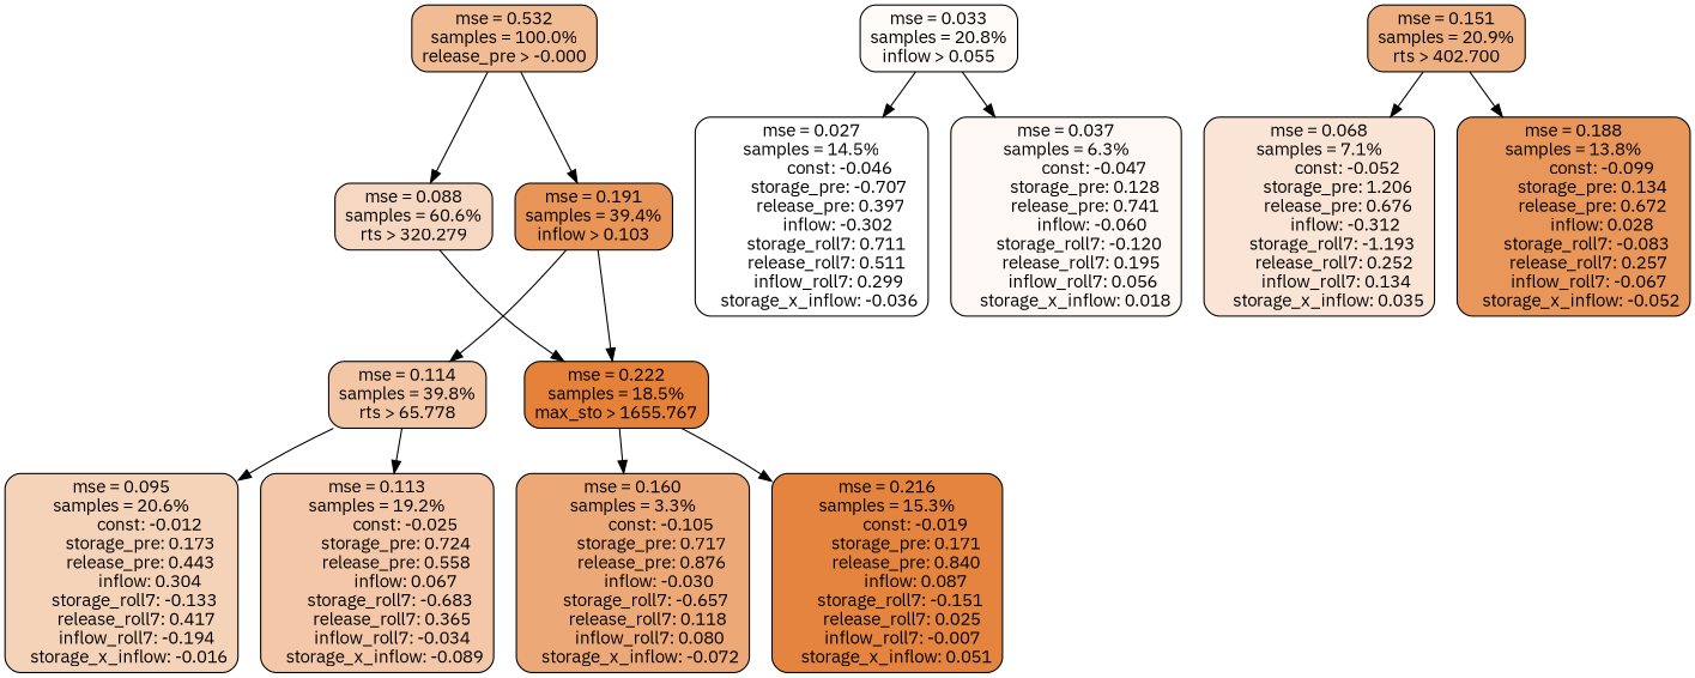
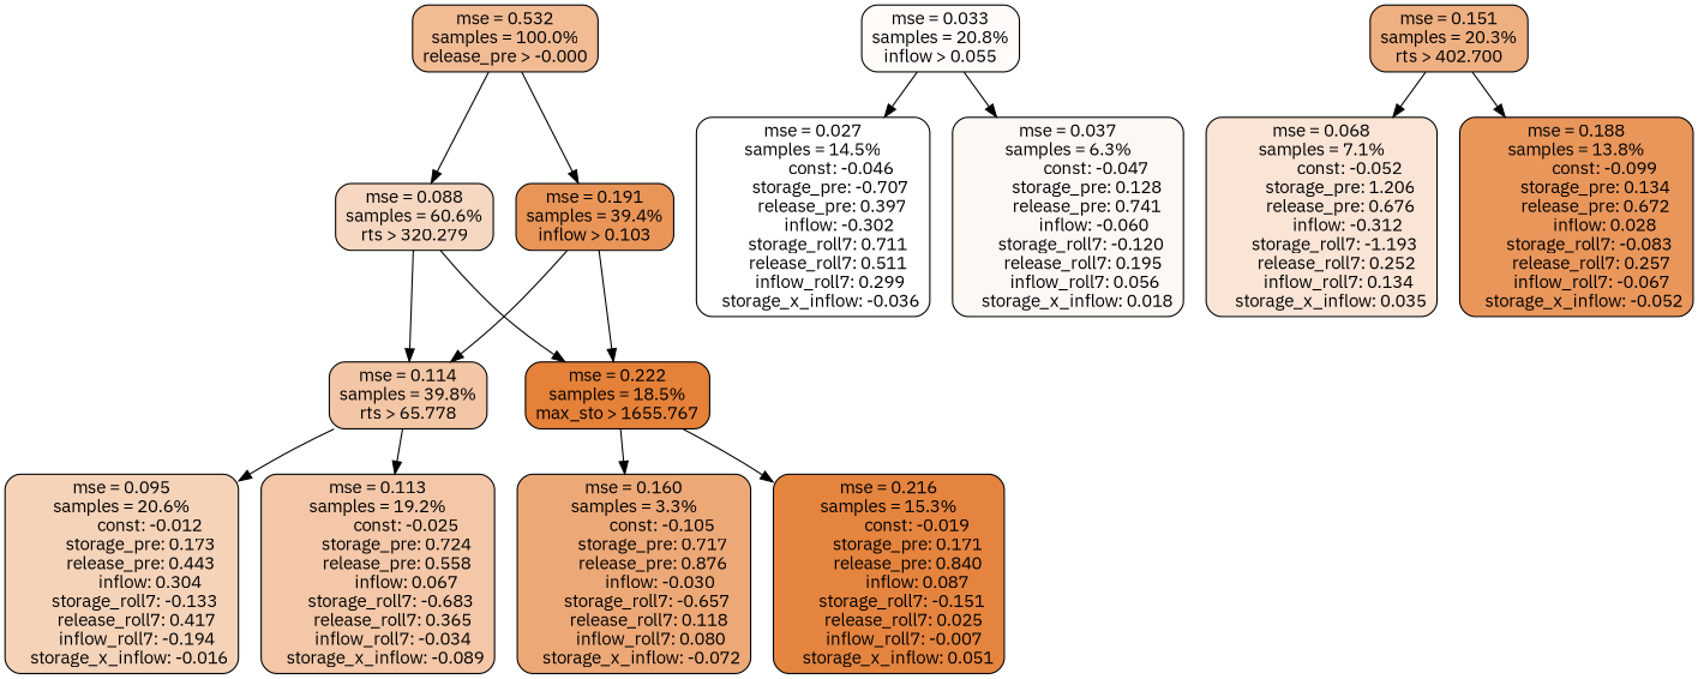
  digraph {
    fontname="IBM Plex Sans"
    node [color=black fontname="IBM Plex Sans" shape=rectangle style="filled, rounded"]
    edge [fontname="IBM Plex Sans"]
    n1 [fillcolor="#f1bb94" label="mse = 0.532\nsamples = 100.0%\nrelease_pre > -0.000"]
    n2 [fillcolor="#f6d7c1" label="mse = 0.088\nsamples = 60.6%\nrts > 320.279"]
    n3 [fillcolor="#e99558" label="mse = 0.191\nsamples = 39.4%\ninflow > 0.103"]
    n4 [fillcolor="#f3c6a6" label="mse = 0.114\nsamples = 39.8%\nrts > 65.778"]
    n5 [fillcolor="#e58139" label="mse = 0.222\nsamples = 18.5%\nmax_sto > 1655.767"]
    n6 [fillcolor="#fefbf9" label="mse = 0.033\nsamples = 20.8%\ninflow > 0.055"]
    n7 [fillcolor="#ffffff" label="mse = 0.027\nsamples = 14.5%\n               const: -0.046\n         storage_pre: -0.707\n          release_pre: 0.397\n              inflow: -0.302\n        storage_roll7: 0.711\n        release_roll7: 0.511\n         inflow_roll7: 0.299\n    storage_x_inflow: -0.036"]
    n8 [fillcolor="#fdf8f4" label="mse = 0.037\nsamples = 6.3%\n               const: -0.047\n          storage_pre: 0.128\n          release_pre: 0.741\n              inflow: -0.060\n       storage_roll7: -0.120\n        release_roll7: 0.195\n         inflow_roll7: 0.056\n     storage_x_inflow: 0.018"]
    n9 [fillcolor="#f5d3b9" label="mse = 0.095\nsamples = 20.6%\n               const: -0.012\n          storage_pre: 0.173\n          release_pre: 0.443\n               inflow: 0.304\n       storage_roll7: -0.133\n        release_roll7: 0.417\n        inflow_roll7: -0.194\n    storage_x_inflow: -0.016"]
    n10 [fillcolor="#f3c7a7" label="mse = 0.113\nsamples = 19.2%\n               const: -0.025\n          storage_pre: 0.724\n          release_pre: 0.558\n               inflow: 0.067\n       storage_roll7: -0.683\n        release_roll7: 0.365\n        inflow_roll7: -0.034\n    storage_x_inflow: -0.089"]
-   n11 [fillcolor="#eeaf81" label="mse = 0.151\nsamples = 20.9%\nrts > 402.700"]
+   n11 [fillcolor="#eeaf81" label="mse = 0.151\nsamples = 20.3%\nrts > 402.700"]
    n12 [fillcolor="#f9e4d5" label="mse = 0.068\nsamples = 7.1%\n               const: -0.052\n          storage_pre: 1.206\n          release_pre: 0.676\n              inflow: -0.312\n       storage_roll7: -1.193\n        release_roll7: 0.252\n         inflow_roll7: 0.134\n     storage_x_inflow: 0.035"]
    n13 [fillcolor="#e9965b" label="mse = 0.188\nsamples = 13.8%\n               const: -0.099\n          storage_pre: 0.134\n          release_pre: 0.672\n               inflow: 0.028\n       storage_roll7: -0.083\n        release_roll7: 0.257\n        inflow_roll7: -0.067\n    storage_x_inflow: -0.052"]
    n14 [fillcolor="#eda877" label="mse = 0.160\nsamples = 3.3%\n               const: -0.105\n          storage_pre: 0.717\n          release_pre: 0.876\n              inflow: -0.030\n       storage_roll7: -0.657\n        release_roll7: 0.118\n         inflow_roll7: 0.080\n    storage_x_inflow: -0.072"]
    n15 [fillcolor="#e5843f" label="mse = 0.216\nsamples = 15.3%\n               const: -0.019\n          storage_pre: 0.171\n          release_pre: 0.840\n               inflow: 0.087\n       storage_roll7: -0.151\n        release_roll7: 0.025\n        inflow_roll7: -0.007\n     storage_x_inflow: 0.051"]
    n1 -> n2
    n1 -> n3
+   n2 -> n4
    n2 -> n5
    n3 -> n4
    n3 -> n5
    n4 -> n9
    n4 -> n10
    n5 -> n14
    n5 -> n15
    n6 -> n7
    n6 -> n8
    n11 -> n12
    n11 -> n13
  }
